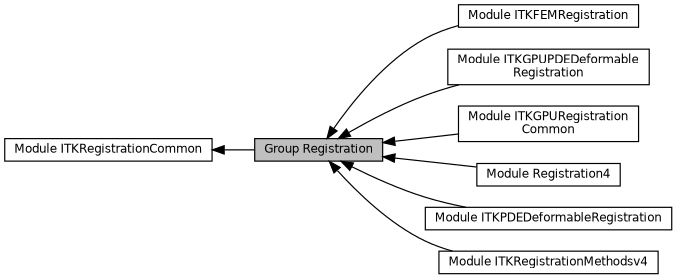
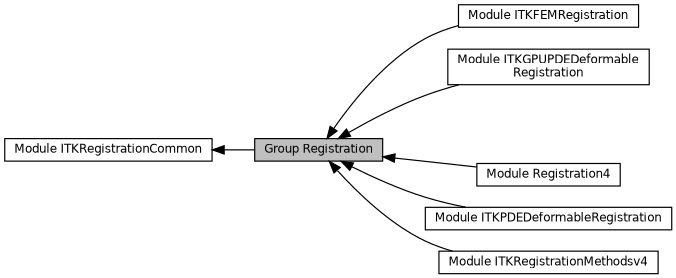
  digraph {
    rankdir=LR
    node [color=black fillcolor=white fontname=Helvetica fontsize=10 shape=box style=filled]
    edge [dir=back fontname=Helvetica fontsize=10 labelfontname=Helvetica labelfontsize=10 shape=plaintext style=solid]
    n1 [fillcolor=grey75 fontcolor=black height=0.2 label="Group Registration" width=0.4]
    n2 [height=0.2 label="Module ITKFEMRegistration" width=0.4]
    n3 [height=0.2 label="Module ITKGPUPDEDeformable\lRegistration" width=0.4]
-   n4 [height=0.2 label="Module ITKGPURegistration\lCommon" width=0.4]
    n5 [height=0.2 label="Module Registration4" width=0.4]
    n6 [height=0.2 label="Module ITKPDEDeformableRegistration" width=0.4]
    n7 [height=0.2 label="Module ITKRegistrationMethodsv4" width=0.4]
    n8 [height=0.2 label="Module ITKRegistrationCommon" width=0.4]
    n1 -> n2
    n1 -> n3
-   n1 -> n4
    n1 -> n5
    n1 -> n6
    n1 -> n7
    n8 -> n1
  }
